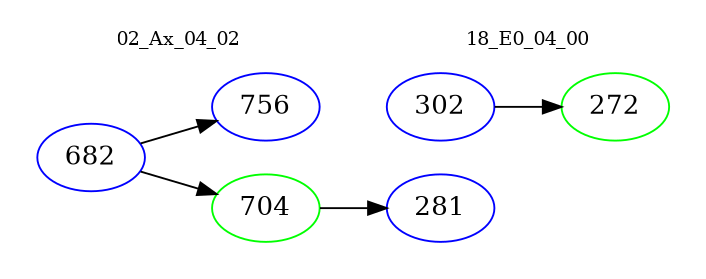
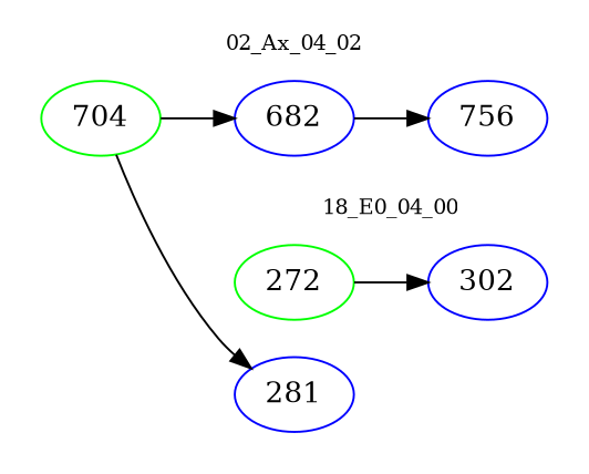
  digraph {
    rankdir=LR
    node [color=blue]
    edge [color=black]
    n1 [color=green label=704]
    n2 [label=682]
    n3 [label=756]
    n4 [color=green label=272]
    n5 [label=302]
    n6 [label=281]
    subgraph cluster_1 {
      color=white
      fontsize=10
      label="02_Ax_04_02"
      n1
      n2
      n3
    }
    subgraph cluster_2 {
      color=white
      fontsize=10
      label="18_E0_04_00"
      n4
      n5
      n6
    }
-   n2 -> n1
+   n1 -> n2
    n1 -> n6
    n2 -> n3
-   n5 -> n4
+   n4 -> n5
  }
